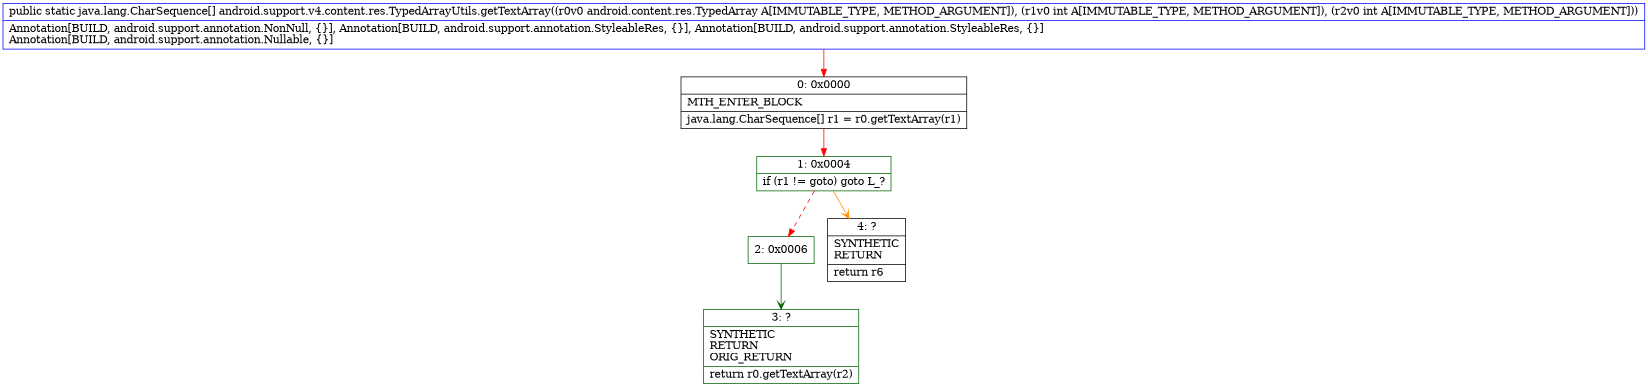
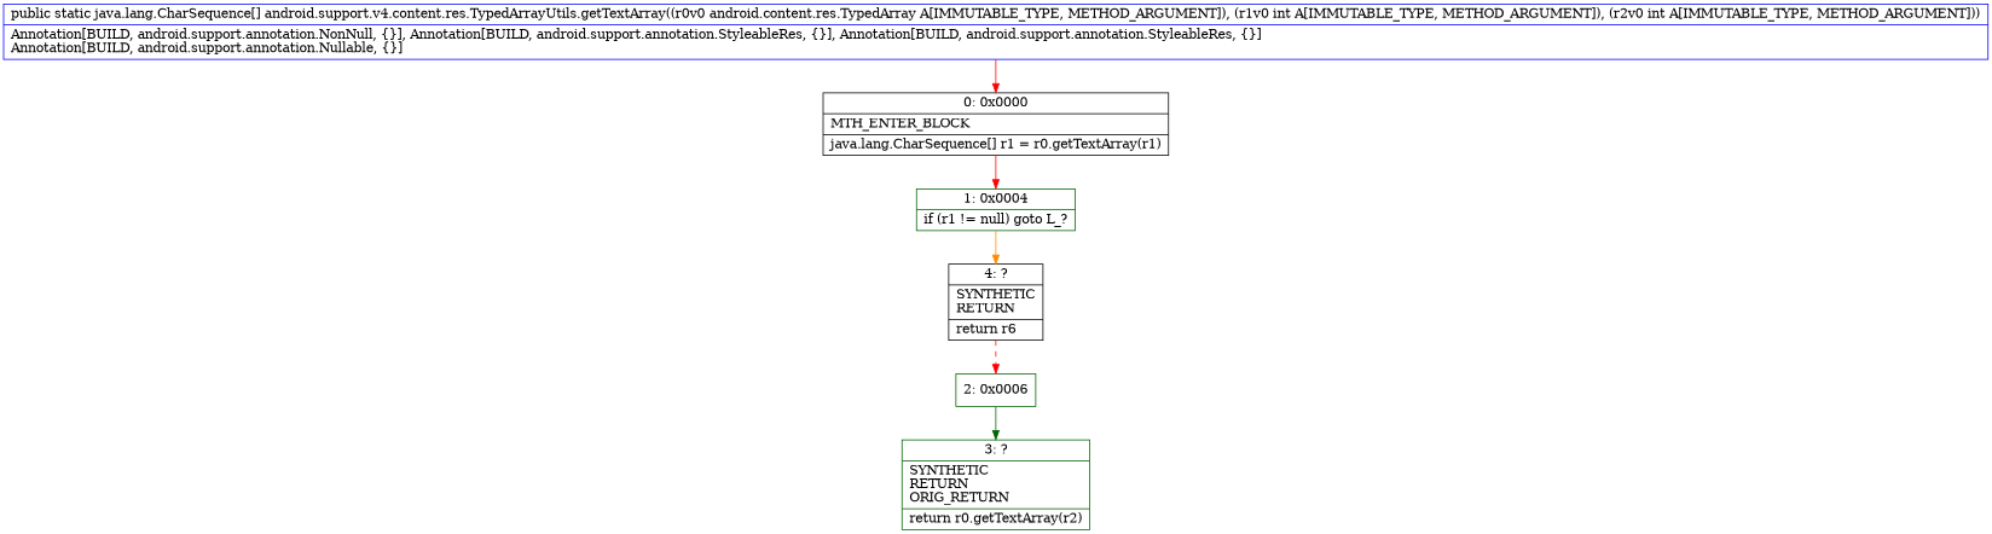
  digraph {
    node [color=darkgreen shape=record]
    edge [arrowhead=normal color=red]
    n1 [color=black label="{0\:\ 0x0000|MTH_ENTER_BLOCK\l|java.lang.CharSequence[] r1 = r0.getTextArray(r1)\l}"]
-   n2 [label="{1\:\ 0x0004|if (r1 != goto) goto L_?\l}"]
+   n2 [label="{1\:\ 0x0004|if (r1 != null) goto L_?\l}"]
    n3 [label="{2\:\ 0x0006}"]
    n4 [color=black label="{4\:\ ?|SYNTHETIC\lRETURN\l|return r6\l}"]
    n5 [label="{3\:\ ?|SYNTHETIC\lRETURN\lORIG_RETURN\l|return r0.getTextArray(r2)\l}"]
    n6 [color=blue label="{public static java.lang.CharSequence[] android.support.v4.content.res.TypedArrayUtils.getTextArray((r0v0 android.content.res.TypedArray A[IMMUTABLE_TYPE, METHOD_ARGUMENT]), (r1v0 int A[IMMUTABLE_TYPE, METHOD_ARGUMENT]), (r2v0 int A[IMMUTABLE_TYPE, METHOD_ARGUMENT]))  | Annotation[BUILD, android.support.annotation.NonNull, \{\}], Annotation[BUILD, android.support.annotation.StyleableRes, \{\}], Annotation[BUILD, android.support.annotation.StyleableRes, \{\}]\lAnnotation[BUILD, android.support.annotation.Nullable, \{\}]\l}"]
    n1 -> n2
-   n2 -> n3 [style=dashed]
-   n2 -> n4 [arrowhead=vee color=darkorange]
-   n3 -> n5 [arrowhead=vee color=darkgreen]
+   n4 -> n3 [style=dashed]
+   n2 -> n4 [color=darkorange]
+   n3 -> n5 [color=darkgreen]
    n6 -> n1
  }
